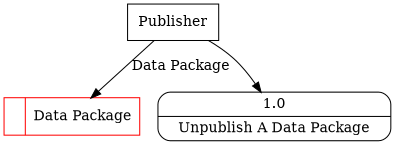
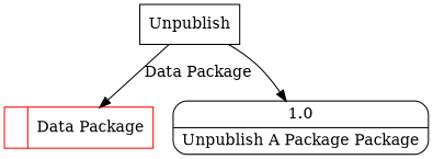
  digraph {
    n1 [color=red label="<f0>  |<f1> Data Package " shape=record]
-   n2 [label=Publisher shape=box]
-   n3 [label="{<f0> 1.0|<f1> Unpublish A Data Package }" shape=Mrecord]
+   n2 [label=Unpublish shape=box]
+   n3 [label="{<f0> 1.0|<f1> Unpublish A Package Package }" shape=Mrecord]
    n2 -> n1 [label="Data Package"]
    n2 -> n3
  }
